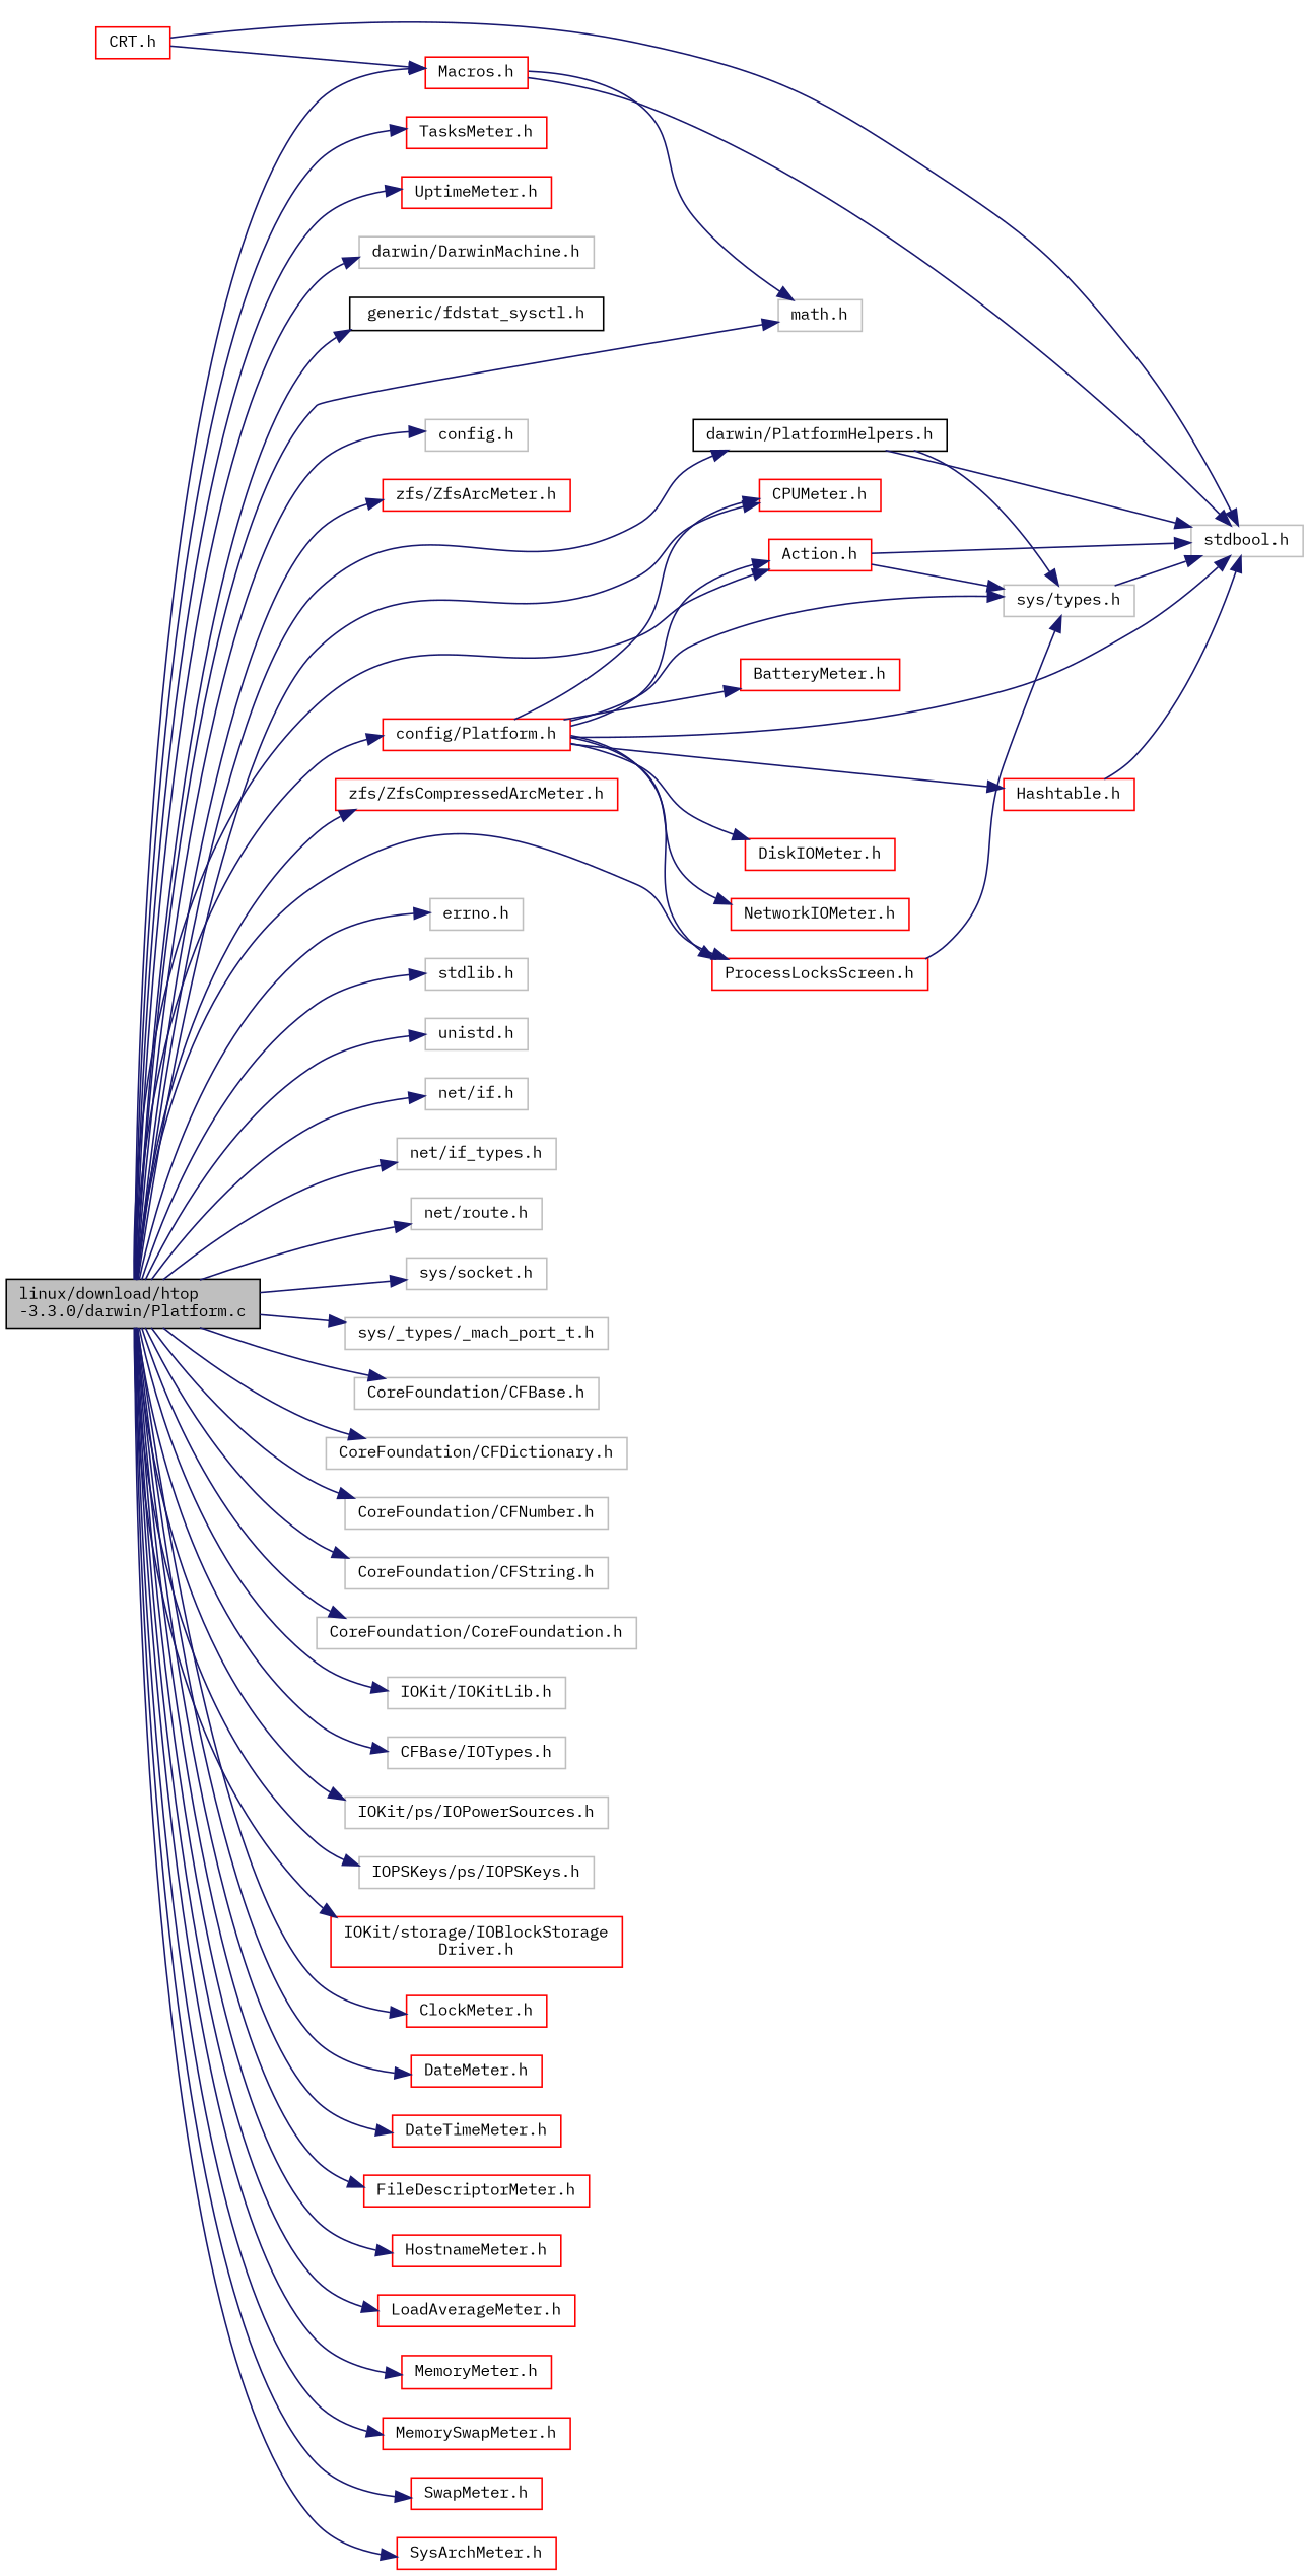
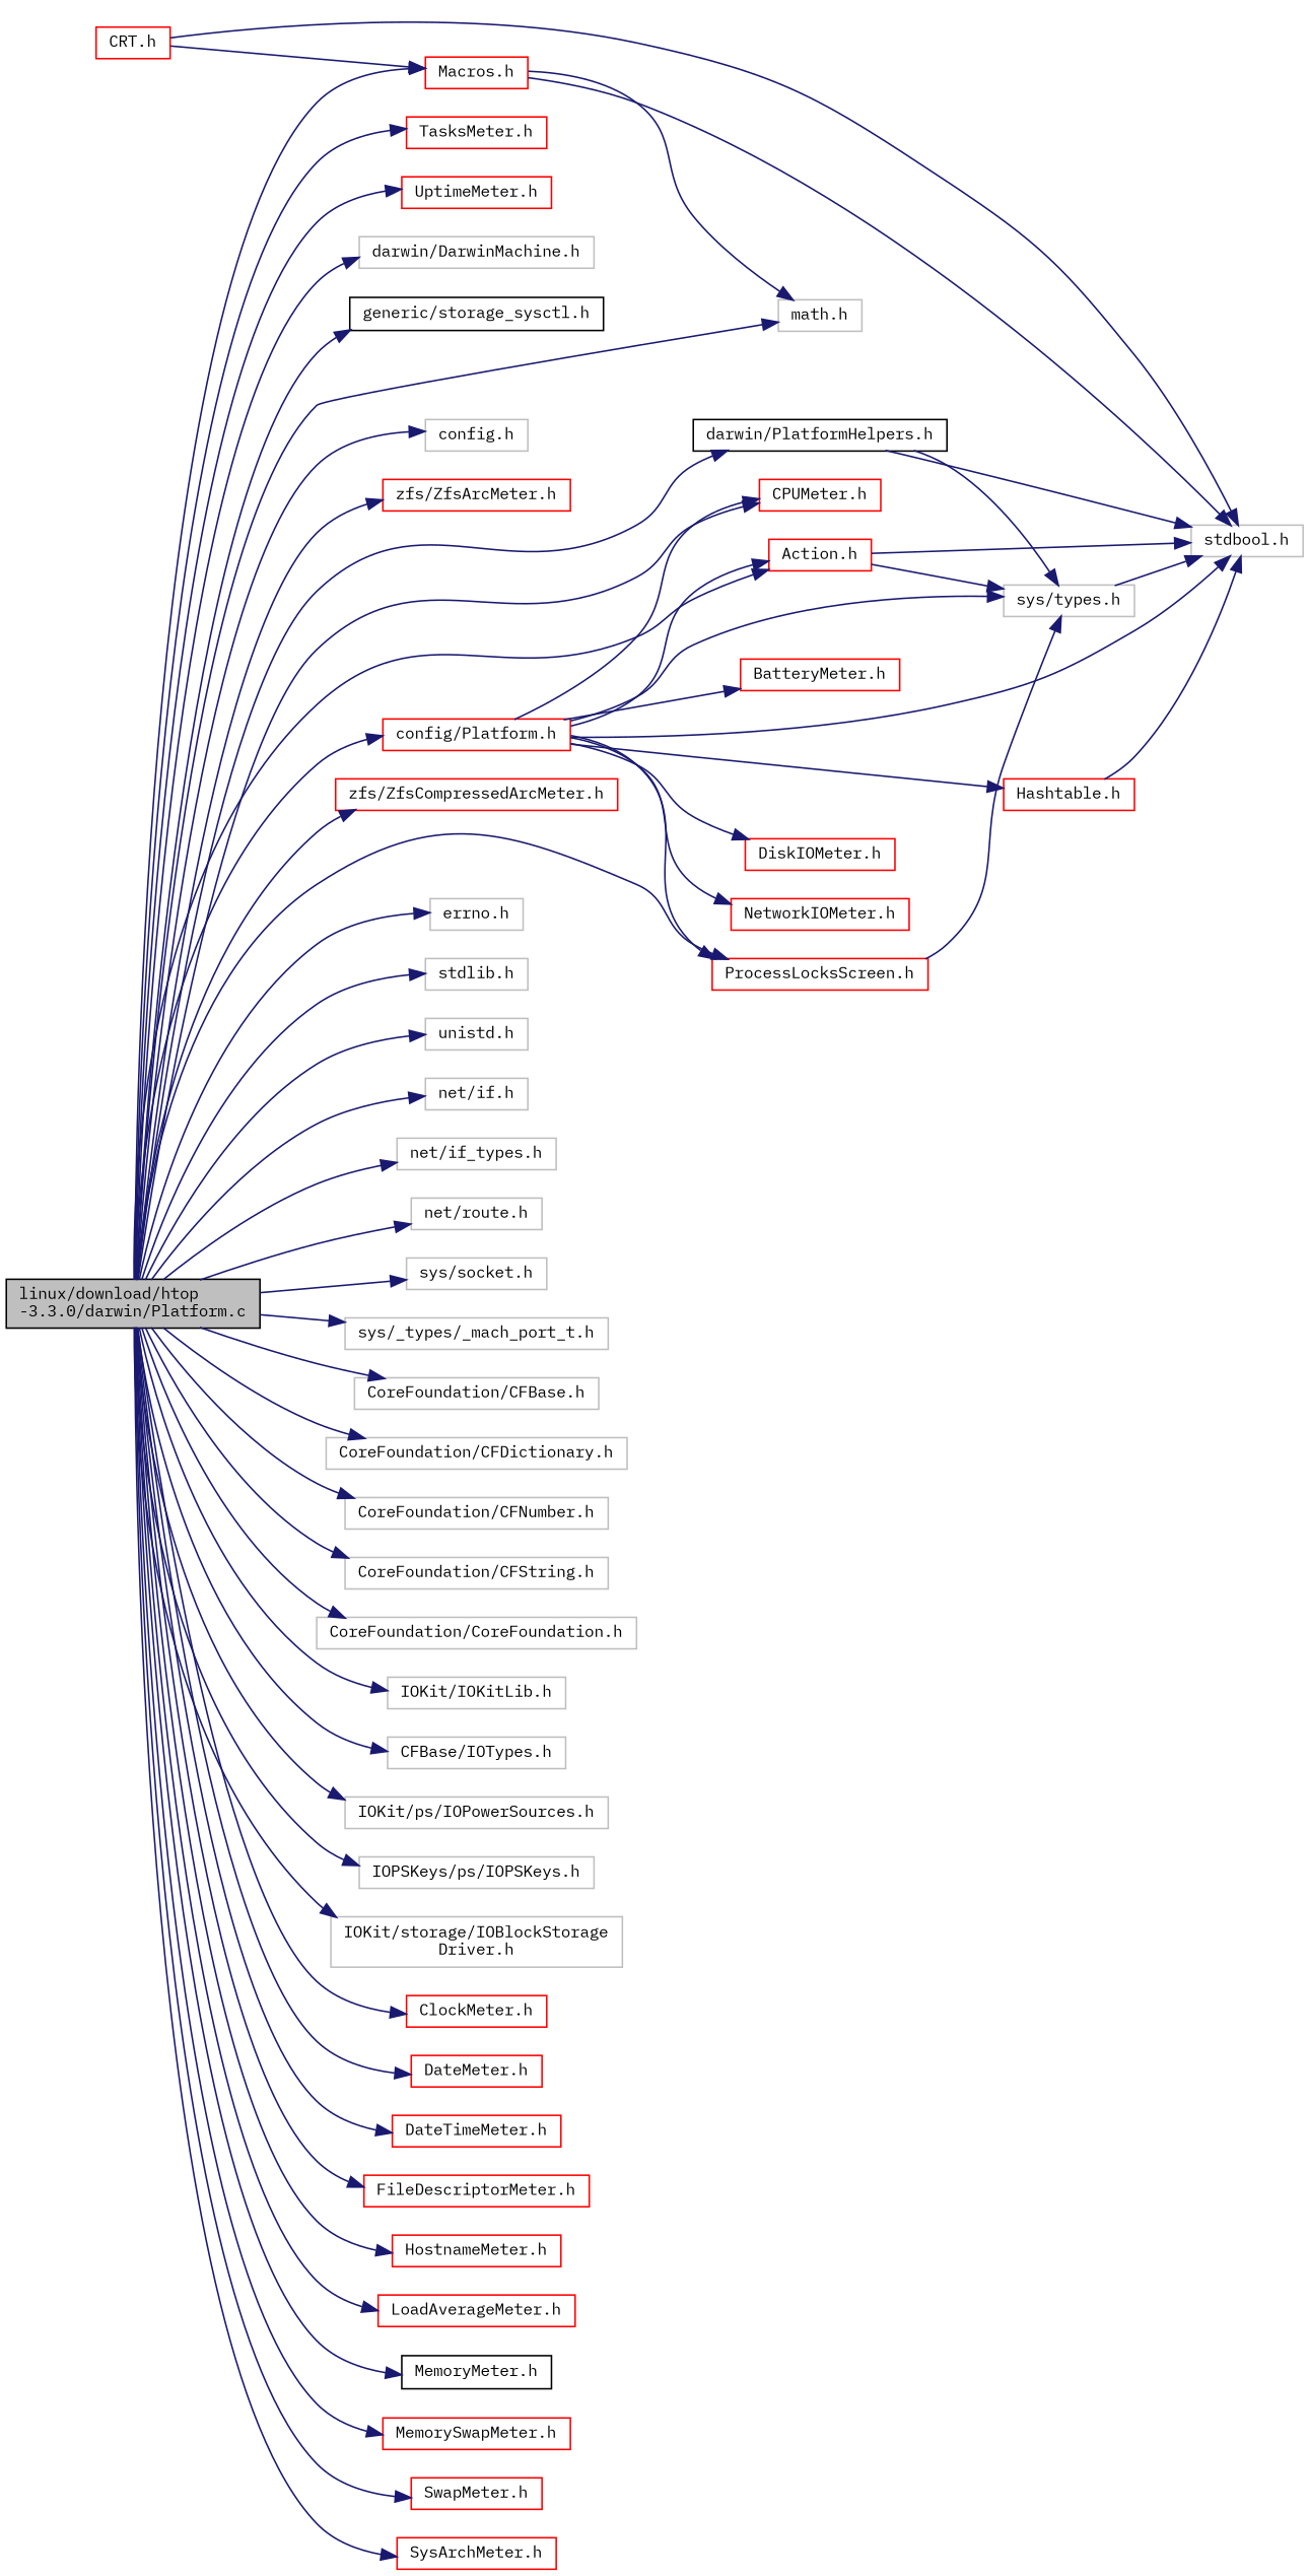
  digraph {
    fontname="IBM Plex Mono"
    rankdir=LR
    node [color=red fillcolor=white fontname="IBM Plex Mono" fontsize=10 shape=record style=filled]
    edge [color=midnightblue fontname="IBM Plex Mono" fontsize=10 labelfontname=Helvetica labelfontsize=10 style=solid]
    n1 [color=black fillcolor=grey75 fontcolor=black height=0.2 label="linux/download/htop\l-3.3.0/darwin/Platform.c" width=0.4]
    n2 [color=grey75 height=0.2 label="config.h" width=0.4]
    n3 [height=0.2 label="config/Platform.h" width=0.4]
    n4 [height=0.2 label="CPUMeter.h" width=0.4]
    n5 [height=0.2 label="ProcessLocksScreen.h" width=0.4]
    n6 [color=grey75 height=0.2 label="errno.h" width=0.4]
    n7 [color=grey75 height=0.2 label="math.h" width=0.4]
    n8 [color=grey75 height=0.2 label="stdlib.h" width=0.4]
    n9 [color=grey75 height=0.2 label="unistd.h" width=0.4]
    n10 [color=grey75 height=0.2 label="net/if.h" width=0.4]
    n11 [color=grey75 height=0.2 label="net/if_types.h" width=0.4]
    n12 [color=grey75 height=0.2 label="net/route.h" width=0.4]
    n13 [color=grey75 height=0.2 label="sys/socket.h" width=0.4]
    n14 [color=grey75 height=0.2 label="sys/_types/_mach_port_t.h" width=0.4]
    n15 [color=grey75 height=0.2 label="CoreFoundation/CFBase.h" width=0.4]
    n16 [color=grey75 height=0.2 label="CoreFoundation/CFDictionary.h" width=0.4]
    n17 [color=grey75 height=0.2 label="CoreFoundation/CFNumber.h" width=0.4]
    n18 [color=grey75 height=0.2 label="CoreFoundation/CFString.h" width=0.4]
    n19 [color=grey75 height=0.2 label="CoreFoundation/CoreFoundation.h" width=0.4]
    n20 [color=grey75 height=0.2 label="IOKit/IOKitLib.h" width=0.4]
    n21 [color=grey75 height=0.2 label="CFBase/IOTypes.h" width=0.4]
    n22 [color=grey75 height=0.2 label="IOKit/ps/IOPowerSources.h" width=0.4]
    n23 [color=grey75 height=0.2 label="IOPSKeys/ps/IOPSKeys.h" width=0.4]
-   n24 [height=0.2 label="IOKit/storage/IOBlockStorage\lDriver.h" width=0.4]
+   n24 [color=grey75 height=0.2 label="IOKit/storage/IOBlockStorage\lDriver.h" width=0.4]
    n25 [height=0.2 label="ClockMeter.h" width=0.4]
    n26 [height=0.2 label="Macros.h" width=0.4]
    n27 [height=0.2 label="DateMeter.h" width=0.4]
    n28 [height=0.2 label="DateTimeMeter.h" width=0.4]
    n29 [height=0.2 label="FileDescriptorMeter.h" width=0.4]
    n30 [height=0.2 label="HostnameMeter.h" width=0.4]
    n31 [height=0.2 label="LoadAverageMeter.h" width=0.4]
-   n32 [height=0.2 label="MemoryMeter.h" width=0.4]
+   n32 [color=black height=0.2 label="MemoryMeter.h" width=0.4]
    n33 [height=0.2 label="MemorySwapMeter.h" width=0.4]
    n34 [height=0.2 label="SwapMeter.h" width=0.4]
    n35 [height=0.2 label="SysArchMeter.h" width=0.4]
    n36 [height=0.2 label="TasksMeter.h" width=0.4]
    n37 [height=0.2 label="UptimeMeter.h" width=0.4]
    n38 [color=grey75 height=0.2 label="darwin/DarwinMachine.h" width=0.4]
    n39 [color=black height=0.2 label="darwin/PlatformHelpers.h" width=0.4]
-   n40 [color=black height=0.2 label="generic/fdstat_sysctl.h" width=0.4]
+   n40 [color=black height=0.2 label="generic/storage_sysctl.h" width=0.4]
    n41 [height=0.2 label="zfs/ZfsArcMeter.h" width=0.4]
    n42 [height=0.2 label="zfs/ZfsCompressedArcMeter.h" width=0.4]
    n43 [height=0.2 label="Action.h" width=0.4]
    n44 [color=grey75 height=0.2 label="stdbool.h" width=0.4]
    n45 [color=grey75 height=0.2 label="sys/types.h" width=0.4]
    n46 [height=0.2 label="BatteryMeter.h" width=0.4]
    n47 [height=0.2 label="DiskIOMeter.h" width=0.4]
    n48 [height=0.2 label="Hashtable.h" width=0.4]
    n49 [height=0.2 label="NetworkIOMeter.h" width=0.4]
    n50 [height=0.2 label="CRT.h" width=0.4]
    n1 -> n2
    n1 -> n3
    n1 -> n4
    n1 -> n5
    n1 -> n6
    n1 -> n7
    n1 -> n8
    n1 -> n9
    n1 -> n10
    n1 -> n11
    n1 -> n12
    n1 -> n13
    n1 -> n14
    n1 -> n15
    n1 -> n16
    n1 -> n17
    n1 -> n18
    n1 -> n19
    n1 -> n20
    n1 -> n21
    n1 -> n22
    n1 -> n23
    n1 -> n24
    n1 -> n25
    n1 -> n26
    n1 -> n27
    n1 -> n28
    n1 -> n29
    n1 -> n30
    n1 -> n31
    n1 -> n32
    n1 -> n33
    n1 -> n34
    n1 -> n35
    n1 -> n36
    n1 -> n37
    n1 -> n38
    n1 -> n39
    n1 -> n40
    n1 -> n41
    n1 -> n42
    n1 -> n43
    n3 -> n4
    n3 -> n5
    n3 -> n43
    n3 -> n44
    n3 -> n45
    n3 -> n46
    n3 -> n47
    n3 -> n48
    n3 -> n49
    n5 -> n45
    n26 -> n7
    n26 -> n44
    n39 -> n44
    n39 -> n45
    n43 -> n44
    n43 -> n45
    n45 -> n44
    n48 -> n44
    n50 -> n26
    n50 -> n44
  }
